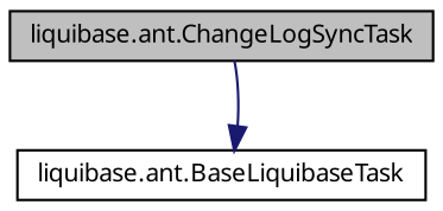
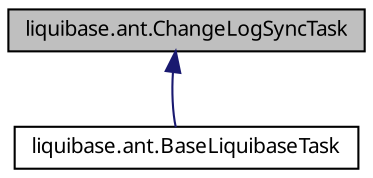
  digraph {
    node [color=black fontname="FreeSans.ttf" fontsize=10 shape=record style=filled]
    n1 [fillcolor=grey75 fontcolor=black height=0.2 label="liquibase.ant.ChangeLogSyncTask" width=0.4]
    n2 [fillcolor=white height=0.2 label="liquibase.ant.BaseLiquibaseTask" width=0.4]
-   n2 -> n1 [color=midnightblue dir=back fontname="FreeSans.ttf" fontsize=10 labelfontname="FreeSans.ttf" labelfontsize=10 style=solid]
+   n1 -> n2 [color=midnightblue dir=back fontname="FreeSans.ttf" fontsize=10 labelfontname="FreeSans.ttf" labelfontsize=10 style=solid]
  }
